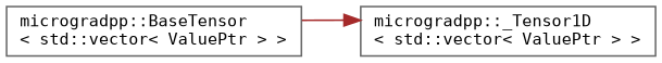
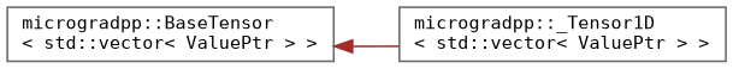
  digraph {
    rankdir=LR
    fontname="DejaVu Sans Mono"
    node [color=grey40 fillcolor=white fontname="DejaVu Sans Mono" fontsize=10 shape=box style=filled]
    n1 [height=0.2 label="microgradpp::BaseTensor\l\< std::vector\< ValuePtr \> \>" width=0.4]
    n2 [height=0.2 label="microgradpp::_Tensor1D\l\< std::vector\< ValuePtr \> \>" width=0.4]
-   n2 -> n1 [color=brown dir=back fontname="DejaVu Sans Mono" fontsize=10 labelfontname=Helvetica labelfontsize=10 style=solid]
+   n1 -> n2 [color=brown dir=back fontname="DejaVu Sans Mono" fontsize=10 labelfontname=Helvetica labelfontsize=10 style=solid]
  }
